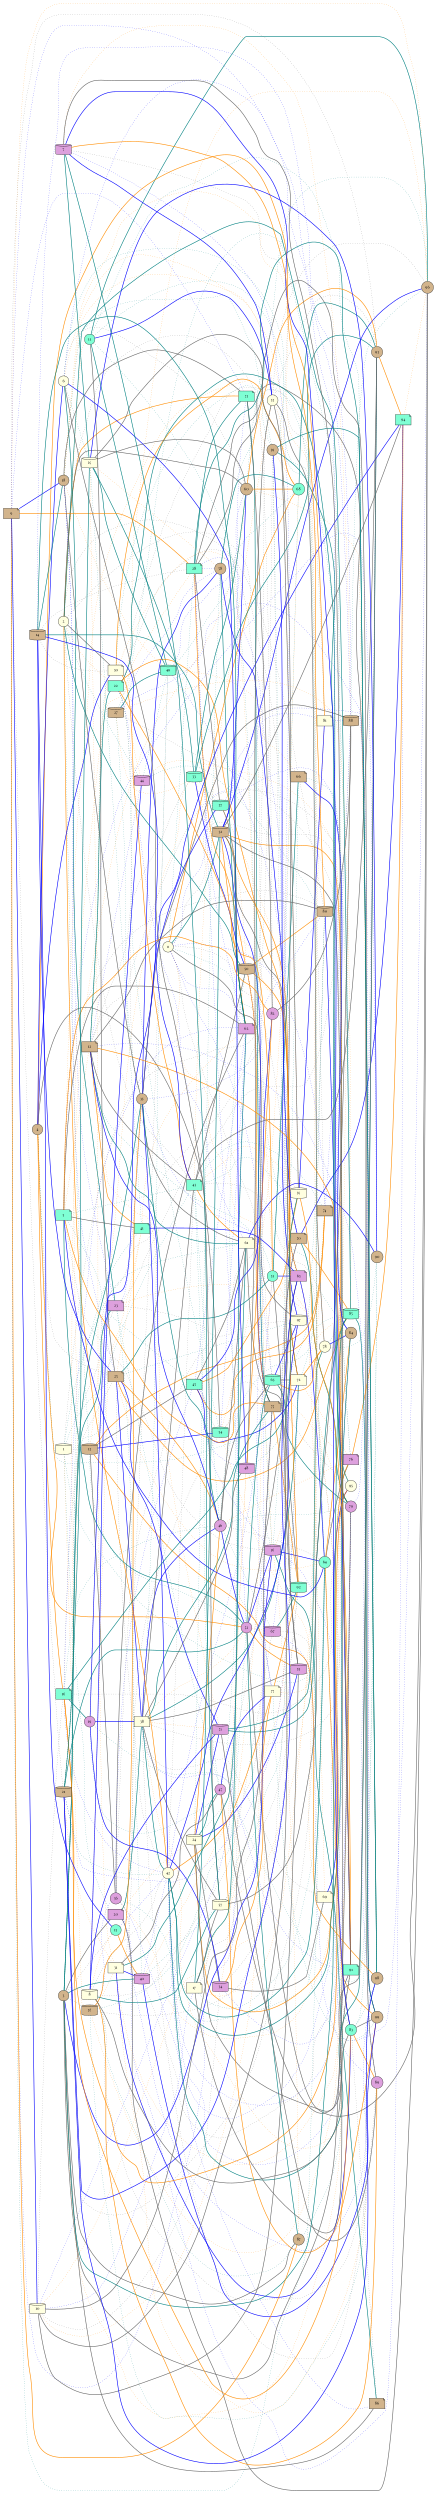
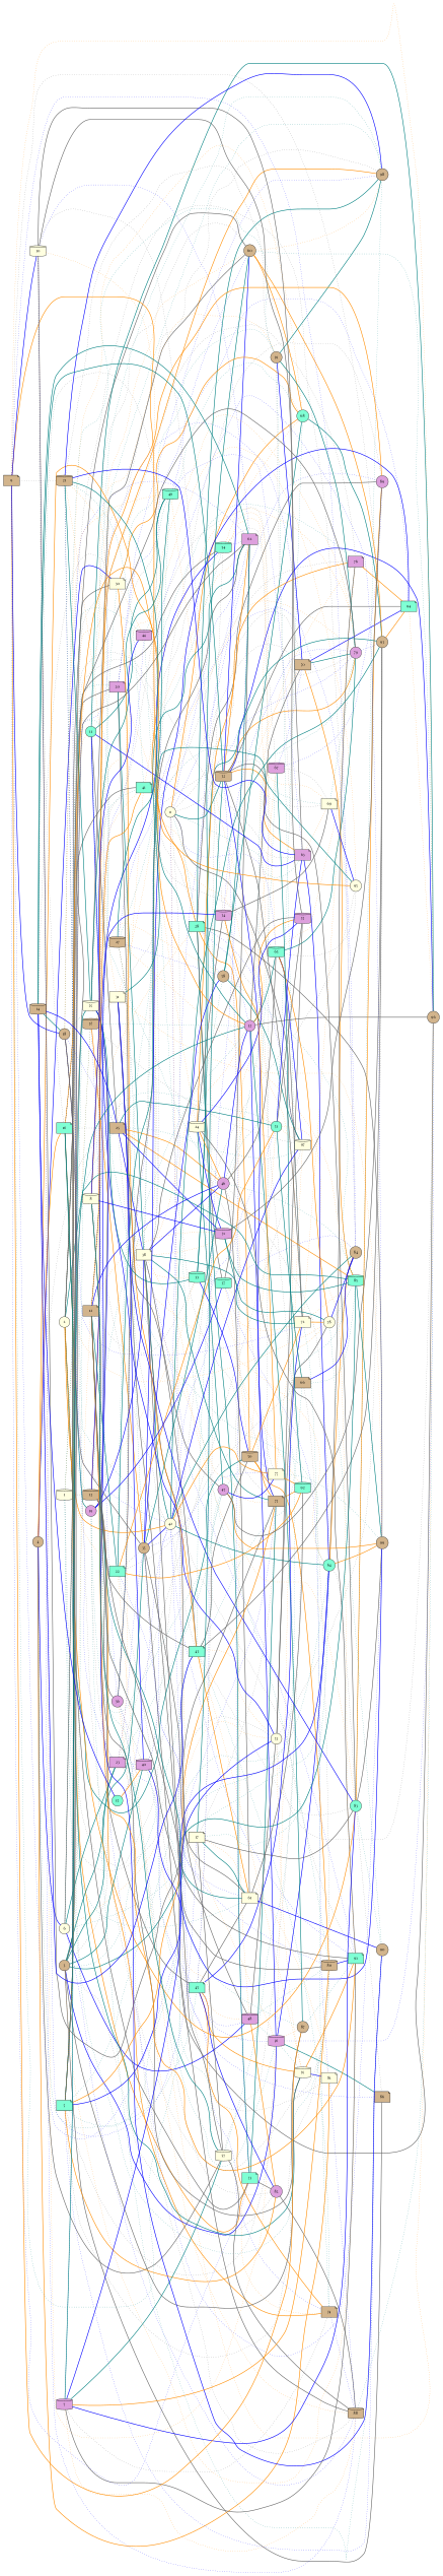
  graph {
    fontname="Playfair Display"
    rankdir=LR
    node [fillcolor=tan fontname="Playfair Display" shape=circle style=filled]
    edge [color=teal fontname="Playfair Display" style=dotted]
    0 [fillcolor=lightyellow]
    28 [fillcolor=aquamarine shape=note]
    32 [shape=cylinder]
    56 [fillcolor=plum shape=cylinder]
    62 [fillcolor=plum shape=note]
    63 [fillcolor=plum shape=note]
    65 [fillcolor=aquamarine shape=cylinder]
    68 [fillcolor=aquamarine]
    70 [shape=note]
    74 [shape=note]
    75 [shape=note]
    79 [fillcolor=plum]
    89 [fillcolor=plum]
    97 [fillcolor=lightyellow shape=cylinder]
    50 [shape=cylinder]
    73 [fillcolor=aquamarine shape=note]
    52 [fillcolor=plum]
    98
    99
    37 [fillcolor=aquamarine shape=cylinder]
    58
    60
    83 [fillcolor=aquamarine]
    96
    94 [fillcolor=aquamarine shape=note]
    72 [fillcolor=lightyellow shape=note]
    86 [shape=note]
    87
    64 [fillcolor=aquamarine]
    59 [fillcolor=lightyellow shape=cylinder]
    69 [fillcolor=lightyellow shape=note]
    76 [fillcolor=plum shape=note]
    95 [fillcolor=lightyellow]
    78 [fillcolor=lightyellow]
    93
    85 [fillcolor=aquamarine shape=cylinder]
    88 [shape=cylinder]
    92 [fillcolor=aquamarine shape=cylinder]
    1 [fillcolor=lightyellow shape=cylinder]
    13 [shape=cylinder]
    20 [fillcolor=plum shape=note]
    25 [shape=note]
    26 [shape=cylinder]
    53 [fillcolor=lightyellow]
    61 [fillcolor=lightyellow shape=note]
    80 [shape=cylinder]
    45 [fillcolor=aquamarine shape=note]
    54 [fillcolor=aquamarine shape=cylinder]
    33 [fillcolor=aquamarine shape=cylinder]
    36 [fillcolor=plum]
    49 [fillcolor=aquamarine shape=cylinder]
    38 [fillcolor=lightyellow shape=note]
    24 [fillcolor=lightyellow shape=cylinder]
    42 [fillcolor=lightyellow]
    41 [fillcolor=aquamarine shape=note]
    71 [fillcolor=plum shape=cylinder]
    51 [fillcolor=aquamarine]
    46 [fillcolor=plum]
    35
    31 [fillcolor=lightyellow shape=note]
    55 [fillcolor=plum shape=cylinder]
    90
    91 [fillcolor=aquamarine shape=note]
    2 [fillcolor=lightyellow]
    11 [fillcolor=aquamarine]
    22 [fillcolor=aquamarine shape=note]
    30 [fillcolor=lightyellow shape=note]
    43 [fillcolor=aquamarine shape=note]
    44 [fillcolor=plum shape=cylinder]
    82 [fillcolor=plum]
    66 [shape=note]
    81 [fillcolor=lightyellow shape=note]
    39
    84
    77 [fillcolor=lightyellow shape=note]
    47 [fillcolor=plum]
    3
    15 [fillcolor=aquamarine]
    23 [fillcolor=plum shape=note]
    40 [fillcolor=plum shape=cylinder]
    57 [fillcolor=lightyellow shape=cylinder]
    48 [fillcolor=plum shape=cylinder]
    4
    6 [fillcolor=lightyellow]
    16 [fillcolor=aquamarine shape=note]
    29 [fillcolor=lightyellow shape=cylinder]
    19 [fillcolor=plum]
    67 [fillcolor=plum shape=cylinder]
    5 [fillcolor=aquamarine shape=note]
    12 [shape=note]
    7 [fillcolor=plum shape=cylinder]
    8 [fillcolor=lightyellow shape=cylinder]
    9 [shape=note]
    10 [fillcolor=lightyellow shape=cylinder]
    18
    21 [shape=cylinder]
    17 [fillcolor=lightyellow shape=note]
    34 [fillcolor=plum shape=cylinder]
    14 [shape=cylinder]
    27 [shape=cylinder]
    0 -- 28
    0 -- 32 [style=bold]
    0 -- 56 [color=darkorange]
    0 -- 62 [color=blue]
    0 -- 63
    0 -- 65 [color=blue]
    0 -- 68 [color=darkorange style=bold]
    0 -- 70 [color=gray40]
    0 -- 74 [color=blue]
    0 -- 75 [color=gray40]
    0 -- 79 [color=gray40]
    0 -- 89 [color=blue]
    0 -- 97 [color=gray40 style=bold]
    28 -- 62 [color=blue]
    28 -- 89 [color=gray40 style=bold]
    28 -- 97 [color=blue]
    28 -- 50 [color=darkorange style=bold]
    28 -- 73 [style=bold]
    28 -- 52 [color=blue]
    28 -- 98 [style=bold]
    28 -- 99 [color=gray40 style=bold]
    28 -- 37 [color=gray40 style=bold]
    28 -- 58 [color=blue]
    32 -- 62 [color=darkorange style=bold]
    32 -- 63 [color=darkorange style=bold]
    32 -- 75 [color=blue style=bold]
    32 -- 79 [color=darkorange style=bold]
    32 -- 73 [color=blue]
    32 -- 60 [color=blue style=bold]
    32 -- 83 [color=gray40 style=bold]
    32 -- 96 [color=blue style=bold]
    32 -- 94 [color=gray40 style=bold]
    32 -- 72 [color=gray40 style=bold]
    56 -- 97 [color=darkorange]
    56 -- 96 [color=blue]
    56 -- 86 [style=bold]
    56 -- 87 [color=darkorange]
    56 -- 64 [color=blue style=bold]
    56 -- 59
    63 -- 64 [color=blue style=bold]
    63 -- 69 [color=darkorange]
    65 -- 79 [style=bold]
    65 -- 97 [color=blue style=bold]
    65 -- 72 [color=gray40 style=bold]
    65 -- 76 [color=darkorange]
    65 -- 95 [color=gray40]
    65 -- 78 [color=darkorange style=bold]
    68 -- 93 [style=bold]
    70 -- 79 [style=bold]
    70 -- 94 [color=blue style=bold]
    70 -- 85 [color=darkorange style=bold]
    74 -- 88 [color=blue]
    75 -- 92 [color=darkorange style=bold]
    79 -- 93 [color=blue]
    50 -- 75 [color=darkorange style=bold]
    50 -- 72 [color=darkorange style=bold]
    50 -- 80 [color=darkorange style=bold]
    50 -- 51 [color=darkorange]
    50 -- 77 [color=blue]
    73 -- 75 [style=bold]
    73 -- 82 [color=gray40 style=bold]
    52 -- 56 [color=blue style=bold]
    52 -- 65 [style=bold]
    52 -- 70 [color=gray40 style=bold]
    52 -- 96 [color=gray40 style=bold]
    52 -- 87 [style=bold]
    52 -- 55 [color=darkorange style=bold]
    52 -- 67 [color=darkorange]
    37 -- 62 [color=gray40 style=bold]
    37 -- 50 [color=darkorange]
    37 -- 72 [color=darkorange]
    37 -- 81 [color=blue]
    37 -- 84 [color=blue]
    58 -- 62 [style=bold]
    58 -- 68 [style=bold]
-   58 -- 97 [color=blue style=bold]
+   58 -- 97 [style=bold]
    58 -- 85
    60 -- 68 [color=darkorange style=bold]
    60 -- 98 [color=darkorange]
    60 -- 96
    60 -- 93 [color=darkorange style=bold]
    83 -- 89 [color=darkorange style=bold]
    83 -- 98
    83 -- 99 [color=gray40 style=bold]
    83 -- 86 [color=gray40]
    83 -- 90
    94 -- 96 [color=darkorange]
    72 -- 74
    72 -- 76 [color=darkorange]
    72 -- 78 [color=darkorange style=bold]
    72 -- 85 [color=darkorange]
    87 -- 91
    64 -- 99 [color=darkorange style=bold]
    64 -- 83 [color=gray40]
    64 -- 76 [color=gray40 style=bold]
    64 -- 84 [color=darkorange style=bold]
    59 -- 91 [color=darkorange style=bold]
    59 -- 81 [color=blue style=bold]
    69 -- 79
    69 -- 95 [color=blue style=bold]
    76 -- 94 [color=darkorange style=bold]
    78 -- 85
    78 -- 90
    78 -- 84 [color=blue style=bold]
    93 -- 94 [color=darkorange style=bold]
    85 -- 99 [style=bold]
    88 -- 96
    1 -- 13 [color=gray40]
    1 -- 20
    1 -- 25
    1 -- 26 [color=darkorange]
    1 -- 53 [color=gray40]
    1 -- 61
    1 -- 80
    13 -- 74 [color=darkorange style=bold]
    13 -- 52
    13 -- 98 [color=darkorange style=bold]
    13 -- 45 [color=gray40 style=bold]
    13 -- 54 [color=blue style=bold]
    13 -- 33 [color=darkorange]
    13 -- 36 [color=gray40 style=bold]
    20 -- 98 [color=blue]
    20 -- 96 [color=gray40 style=bold]
    20 -- 94 [color=blue]
    20 -- 49 [color=gray40]
    20 -- 38 [style=bold]
    20 -- 24 [color=darkorange]
    25 -- 97
    25 -- 64 [color=darkorange]
    25 -- 85 [color=darkorange style=bold]
    25 -- 38 [color=blue style=bold]
    25 -- 42 [color=gray40]
    25 -- 41 [color=darkorange]
    25 -- 71 [color=blue style=bold]
    25 -- 51 [style=bold]
    25 -- 46 [color=darkorange style=bold]
    26 -- 79 [color=darkorange]
    26 -- 97 [color=gray40]
    26 -- 52
    26 -- 98
    26 -- 36 [color=blue]
    26 -- 35 [color=darkorange style=bold]
    26 -- 31 [color=darkorange]
    53 -- 96 [color=gray40]
    53 -- 59 [color=darkorange]
    53 -- 78 [color=gray40 style=bold]
    53 -- 93 [color=gray40]
    53 -- 55 [color=gray40 style=bold]
    61 -- 92 [color=gray40 style=bold]
    61 -- 90 [color=blue style=bold]
    80 -- 91 [color=blue style=bold]
    45 -- 56 [color=blue]
    45 -- 62 [color=blue]
    45 -- 74 [color=darkorange style=bold]
    45 -- 72 [color=blue style=bold]
    45 -- 59 [color=darkorange style=bold]
    45 -- 61 [color=gray40 style=bold]
    45 -- 54 [color=gray40]
    45 -- 82 [color=blue style=bold]
    45 -- 48 [color=blue]
    54 -- 62 [color=blue]
    54 -- 65 [color=darkorange]
    54 -- 68 [color=darkorange]
    54 -- 75 [color=gray40]
    54 -- 69 [color=darkorange]
    33 -- 50 [color=blue style=bold]
    33 -- 37
    33 -- 60 [style=bold]
    33 -- 93 [style=bold]
    33 -- 92 [color=darkorange]
    36 -- 62 [color=gray40 style=bold]
    36 -- 69
    36 -- 88 [color=darkorange]
    36 -- 45 [color=blue]
    36 -- 82 [color=gray40]
    36 -- 84 [color=blue]
    36 -- 40 [color=gray40]
    49 -- 63 [color=blue]
    49 -- 68
    49 -- 60 [color=blue]
    49 -- 66 [color=darkorange]
    38 -- 75 [style=bold]
    38 -- 89 [color=gray40]
    38 -- 52 [color=darkorange]
    38 -- 83 [color=darkorange]
    38 -- 72 [style=bold]
    38 -- 69 [color=gray40]
    38 -- 76 [color=gray40]
    38 -- 49
    38 -- 42 [style=bold]
    38 -- 71 [color=darkorange]
    38 -- 46 [color=blue style=bold]
    38 -- 55 [color=gray40 style=bold]
    38 -- 91 [color=blue]
    38 -- 43 [color=gray40 style=bold]
    38 -- 57 [color=gray40 style=bold]
    38 -- 48 [color=gray40 style=bold]
    24 -- 75 [color=gray40]
    24 -- 58
    24 -- 76 [color=darkorange style=bold]
    24 -- 71 [color=blue style=bold]
    24 -- 46 [color=darkorange style=bold]
    24 -- 55 [color=blue style=bold]
    24 -- 91 [color=gray40 style=bold]
    24 -- 47 [style=bold]
    24 -- 34 [color=gray40 style=bold]
    42 -- 79 [color=blue]
    42 -- 97 [color=blue style=bold]
    42 -- 86 [color=blue]
    42 -- 64 [style=bold]
    42 -- 93 [style=bold]
    42 -- 51 [color=blue]
    42 -- 91 [color=blue]
    42 -- 43 [color=gray40]
    42 -- 84 [style=bold]
    42 -- 77 [color=darkorange style=bold]
    41 -- 62 [color=darkorange]
    71 -- 89 [color=gray40 style=bold]
    71 -- 78 [style=bold]
    71 -- 85 [style=bold]
    51 -- 63 [color=blue style=bold]
    51 -- 68
    51 -- 97 [color=darkorange]
    51 -- 55 [color=gray40 style=bold]
    51 -- 91 [color=darkorange]
    51 -- 66 [style=bold]
    46 -- 65 [color=gray40 style=bold]
    46 -- 79
    46 -- 52 [color=blue style=bold]
    46 -- 64 [color=gray40]
    46 -- 76 [color=darkorange]
    46 -- 85
    46 -- 61 [color=gray40 style=bold]
    46 -- 77 [color=gray40]
    46 -- 67
    35 -- 58 [color=blue style=bold]
    35 -- 94 [color=blue style=bold]
    35 -- 88 [color=gray40 style=bold]
    35 -- 61 [color=gray40 style=bold]
    35 -- 80 [color=blue]
    35 -- 42 [color=blue style=bold]
    35 -- 46 [style=bold]
    35 -- 77 [color=blue]
    31 -- 62 [style=bold]
    31 -- 79 [color=darkorange]
    31 -- 99 [color=darkorange]
    31 -- 83 [color=blue style=bold]
    31 -- 54 [color=gray40]
    31 -- 47 [color=gray40 style=bold]
    31 -- 40 [color=blue style=bold]
    2 -- 63 [color=gray40]
    2 -- 65 [color=gray40]
    2 -- 50 [style=bold]
    2 -- 73 [color=darkorange style=bold]
    2 -- 60 [color=gray40 style=bold]
    2 -- 85 [style=bold]
    2 -- 13
    2 -- 42 [color=darkorange style=bold]
    2 -- 11 [color=darkorange]
    2 -- 22 [color=darkorange]
    2 -- 30 [color=gray40 style=bold]
    2 -- 43 [color=gray40]
    2 -- 44
    2 -- 82 [color=gray40]
    11 -- 56
-   41 -- 63 [color=blue style=bold]
+   11 -- 63 [color=blue style=bold]
    11 -- 98
    11 -- 96 [style=bold]
    11 -- 64
    11 -- 25 [color=gray40 style=bold]
    11 -- 53 [color=blue style=bold]
    11 -- 49 [style=bold]
    22 -- 96 [color=darkorange]
    22 -- 95 [style=bold]
    22 -- 92 [color=darkorange style=bold]
    22 -- 61 [color=blue]
    22 -- 54
    22 -- 51 [color=darkorange style=bold]
    22 -- 35 [color=gray40]
    22 -- 66 [color=gray40]
    22 -- 81 [color=gray40]
    30 -- 68 [color=darkorange style=bold]
    30 -- 75 [color=darkorange]
    30 -- 43 [color=darkorange style=bold]
    30 -- 44 [color=darkorange]
    30 -- 39
    43 -- 74
    43 -- 50 [color=gray40 style=bold]
    43 -- 83 [color=gray40]
    43 -- 59 [color=darkorange]
    43 -- 93 [color=gray40 style=bold]
    43 -- 53 [color=darkorange]
    43 -- 61 [color=darkorange style=bold]
    43 -- 46
    43 -- 84
    43 -- 47
    44 -- 95 [color=darkorange]
    44 -- 80
    44 -- 49
    82 -- 88 [color=gray40 style=bold]
    66 -- 85
    66 -- 80 [color=gray40]
    66 -- 84 [color=blue style=bold]
    81 -- 88 [color=blue]
    39 -- 68 [color=darkorange]
    39 -- 70 [color=blue style=bold]
    39 -- 79 [style=bold]
    39 -- 98 [style=bold]
    39 -- 72
    39 -- 55 [color=gray40]
    77 -- 99
    77 -- 78 [color=darkorange]
    77 -- 92 [color=darkorange style=bold]
    47 -- 50
    47 -- 99 [color=darkorange style=bold]
    47 -- 93 [color=gray40 style=bold]
    47 -- 77 [color=blue style=bold]
    3 -- 56 [color=blue style=bold]
    3 -- 79 [color=gray40 style=bold]
    3 -- 60 [color=darkorange]
    3 -- 86 [color=gray40 style=bold]
    3 -- 87 [color=gray40 style=bold]
    3 -- 85 [style=bold]
    3 -- 20 [color=gray40 style=bold]
    3 -- 26
    3 -- 35 [style=bold]
    3 -- 91 [color=darkorange]
    3 -- 43
    3 -- 15 [color=gray40]
    3 -- 23 [style=bold]
    3 -- 40 [style=bold]
    15 -- 42 [color=blue]
    15 -- 40 [color=darkorange style=bold]
    23 -- 79 [color=darkorange]
    23 -- 97 [color=gray40]
    23 -- 88 [color=gray40]
    23 -- 35 [color=blue]
    23 -- 47
    23 -- 40
    40 -- 99 [color=blue style=bold]
    40 -- 95 [color=gray40]
    40 -- 42 [color=blue]
    40 -- 57
    40 -- 48 [color=darkorange]
    57 -- 74 [color=darkorange]
    57 -- 72
    57 -- 88 [color=gray40 style=bold]
    57 -- 92 [color=gray40]
    48 -- 56
    48 -- 53 [color=gray40 style=bold]
    48 -- 80
    48 -- 82 [color=darkorange style=bold]
    4 -- 52 [color=darkorange style=bold]
    4 -- 25 [color=gray40]
    4 -- 30 [color=blue style=bold]
    4 -- 66
    4 -- 81 [color=darkorange style=bold]
    4 -- 57 [color=gray40 style=bold]
    4 -- 6 [color=blue style=bold]
    4 -- 16 [color=darkorange style=bold]
    6 -- 60 [color=gray40]
    6 -- 64
    6 -- 88 [color=blue]
    6 -- 53 [color=darkorange]
    6 -- 54 [color=gray40 style=bold]
    6 -- 23 [style=bold]
    6 -- 48 [color=blue style=bold]
    6 -- 29
    16 -- 62 [color=blue]
    16 -- 83 [color=darkorange style=bold]
    16 -- 59 [style=bold]
    16 -- 95 [color=darkorange style=bold]
    16 -- 25 [color=gray40]
    16 -- 42 [color=blue]
    16 -- 46
    16 -- 84 [color=gray40]
    16 -- 19 [style=bold]
    29 -- 58 [color=darkorange]
    29 -- 60 [color=gray40 style=bold]
    29 -- 59 [color=gray40 style=bold]
    29 -- 33 [style=bold]
    29 -- 49 [style=bold]
    29 -- 41
    29 -- 31 [color=darkorange]
    29 -- 90 [color=blue style=bold]
    19 -- 37 [color=blue style=bold]
    19 -- 38 [color=blue style=bold]
    19 -- 90
    19 -- 47
    19 -- 23 [color=gray40]
    19 -- 34 [color=blue style=bold]
    67 -- 70 [color=blue]
    67 -- 89 [color=blue]
    67 -- 69 [color=gray40]
    67 -- 92 [style=bold]
    5 -- 56 [color=gray40]
    5 -- 62 [color=gray40 style=bold]
    5 -- 75 [color=darkorange style=bold]
    5 -- 52 [style=bold]
    5 -- 64 [color=blue style=bold]
    5 -- 80 [color=gray40]
    5 -- 45
    5 -- 41 [color=gray40 style=bold]
    5 -- 90 [color=blue]
    5 -- 43
    5 -- 82 [color=darkorange style=bold]
    5 -- 39 [color=darkorange]
    5 -- 12 [color=darkorange]
    12 -- 28 [color=darkorange]
    12 -- 99 [color=blue]
    12 -- 76 [color=gray40]
    12 -- 61 [style=bold]
    12 -- 80 [color=gray40 style=bold]
    12 -- 33 [color=gray40]
    12 -- 41 [color=darkorange style=bold]
    12 -- 71 [color=darkorange]
    12 -- 51
    12 -- 46 [color=blue style=bold]
    12 -- 91 [color=darkorange style=bold]
    12 -- 22 [style=bold]
    12 -- 30
    12 -- 43 [color=gray40 style=bold]
    12 -- 44 [color=blue]
    7 -- 70 [color=blue]
    7 -- 74 [color=gray40]
    7 -- 83 [color=blue style=bold]
    7 -- 88 [color=darkorange]
    7 -- 53 [color=blue style=bold]
    7 -- 80 [color=darkorange style=bold]
    7 -- 91 [color=gray40 style=bold]
    7 -- 57 [style=bold]
    7 -- 29 [style=bold]
    8 -- 89 [color=darkorange style=bold]
    8 -- 98 [color=gray40]
    8 -- 87
    8 -- 42 [color=gray40]
    8 -- 41 [color=darkorange]
    8 -- 71 [color=blue style=bold]
    8 -- 91 [color=gray40 style=bold]
    8 -- 44 [color=blue style=bold]
    8 -- 15 [color=darkorange]
    8 -- 57 [style=bold]
    8 -- 67 [color=gray40]
    9 -- 28 [color=darkorange style=bold]
    9 -- 75 [color=blue]
    9 -- 73 [color=blue]
    9 -- 96 [color=darkorange]
    9 -- 87 [color=darkorange style=bold]
    9 -- 64
    9 -- 93 [color=gray40]
    9 -- 84 [color=blue]
    9 -- 10 [color=blue style=bold]
    9 -- 18 [color=blue style=bold]
    9 -- 21 [color=gray40]
    10 -- 56 [color=darkorange]
    10 -- 62 [color=blue]
    10 -- 63 [color=gray40 style=bold]
    10 -- 75 [color=gray40 style=bold]
    10 -- 51 [color=darkorange]
    10 -- 55 [color=gray40 style=bold]
    10 -- 16 [color=gray40]
    10 -- 17 [color=blue]
    10 -- 34 [color=gray40]
    18 -- 68 [color=darkorange]
    18 -- 73 [color=gray40 style=bold]
    18 -- 78 [color=darkorange]
    18 -- 25 [color=blue]
    18 -- 49 [color=darkorange]
    18 -- 35 [color=gray40 style=bold]
    18 -- 39
    18 -- 23 [color=blue]
    18 -- 29
    21 -- 63 [color=blue style=bold]
    21 -- 52 [style=bold]
    21 -- 98 [color=blue style=bold]
    21 -- 72 [color=blue]
    21 -- 80 [color=gray40]
    21 -- 42
    21 -- 41
    21 -- 31 [color=darkorange]
    21 -- 30 [color=darkorange]
    21 -- 39 [color=gray40]
    21 -- 29 [style=bold]
    17 -- 32 [style=bold]
    17 -- 75 [color=gray40]
    17 -- 83 [color=gray40 style=bold]
    17 -- 64
    17 -- 61 [style=bold]
    17 -- 81 [color=darkorange]
    17 -- 57 [color=gray40 style=bold]
    34 -- 70 [color=darkorange]
    34 -- 79 [color=blue]
    34 -- 69 [color=gray40 style=bold]
    34 -- 92 [color=gray40]
    34 -- 77 [color=darkorange style=bold]
    34 -- 48 [color=darkorange]
    14 -- 28 [color=gray40]
    14 -- 32 [style=bold]
    14 -- 62 [style=bold]
    14 -- 88 [color=blue]
    14 -- 25 [color=blue style=bold]
    14 -- 30 [color=gray40]
    14 -- 43 [color=blue style=bold]
    14 -- 15 [color=blue style=bold]
    14 -- 18 [style=bold]
    27 -- 99 [color=blue]
    27 -- 58 [color=blue]
    27 -- 76
    27 -- 85 [color=darkorange]
    27 -- 33 [color=darkorange]
    27 -- 49 [style=bold]
    27 -- 35
    27 -- 91 [color=gray40]
  }
